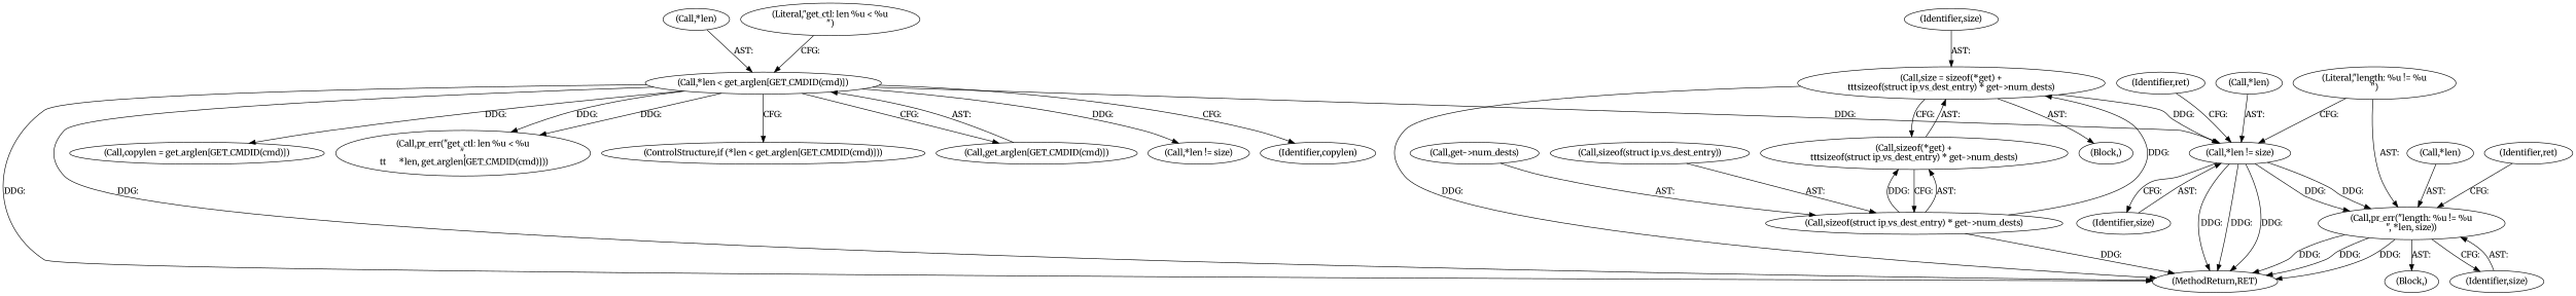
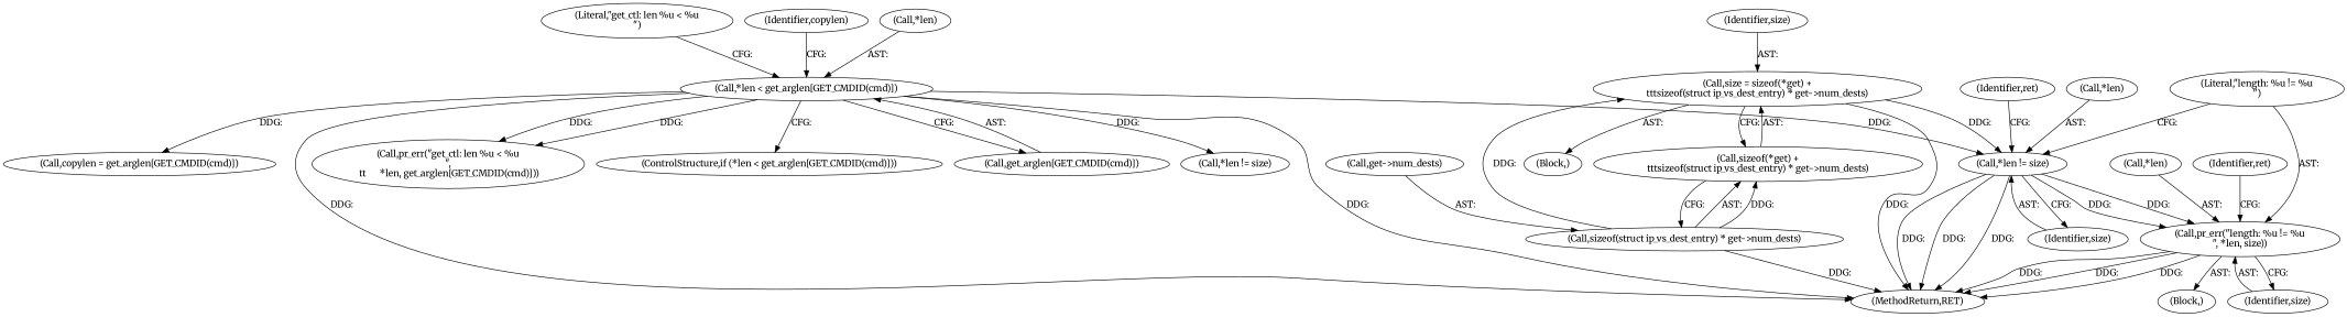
  digraph {
    fontname=Merriweather
    node [fontname=Merriweather]
    edge [fontname=Merriweather]
    n1 [label="(Call,pr_err(\"length: %u != %u\n\", *len, size))"]
    n2 [label="(Block,)"]
    n3 [label="(MethodReturn,RET)"]
    n4 [label="(Identifier,size)"]
    n5 [label="(Call,*len != size)"]
    n6 [label="(Identifier,size)"]
    n7 [label="(Call,*len < get_arglen[GET_CMDID(cmd)])"]
    n8 [label="(Call,copylen = get_arglen[GET_CMDID(cmd)])"]
    n9 [label="(Call,pr_err(\"get_ctl: len %u < %u\n\",\n \t\t       *len, get_arglen[GET_CMDID(cmd)]))"]
    n10 [label="(ControlStructure,if (*len < get_arglen[GET_CMDID(cmd)]))"]
    n11 [label="(Call,get_arglen[GET_CMDID(cmd)])"]
    n12 [label="(Call,*len != size)"]
    n13 [label="(Call,size = sizeof(*get) +\n\t\t\tsizeof(struct ip_vs_dest_entry) * get->num_dests)"]
    n14 [label="(Call,sizeof(*get) +\n\t\t\tsizeof(struct ip_vs_dest_entry) * get->num_dests)"]
    n15 [label="(Block,)"]
    n16 [label="(Call,sizeof(struct ip_vs_dest_entry) * get->num_dests)"]
    n17 [label="(Call,get->num_dests)"]
-   n18 [label="(Call,sizeof(struct ip_vs_dest_entry))"]
    n19 [label="(Identifier,ret)"]
    n20 [label="(Call,*len)"]
    n21 [label="(Identifier,ret)"]
    n22 [label="(Call,*len)"]
    n23 [label="(Literal,\"length: %u != %u\n\")"]
    n24 [label="(Call,*len)"]
    n25 [label="(Literal,\"get_ctl: len %u < %u\n\")"]
    n26 [label="(Identifier,copylen)"]
    n27 [label="(Identifier,size)"]
    n1 -> n2 [label="AST: "]
    n1 -> n3 [label="DDG: "]
    n1 -> n3 [label="DDG: "]
    n1 -> n3 [label="DDG: "]
    n1 -> n4 [label="CFG: "]
    n4 -> n1 [label="AST: "]
    n5 -> n1 [label="DDG: "]
    n5 -> n1 [label="DDG: "]
    n5 -> n3 [label="DDG: "]
    n5 -> n3 [label="DDG: "]
    n5 -> n3 [label="DDG: "]
    n5 -> n6 [label="CFG: "]
    n6 -> n5 [label="AST: "]
    n7 -> n3 [label="DDG: "]
    n7 -> n3 [label="DDG: "]
    n7 -> n5 [label="DDG: "]
    n7 -> n8 [label="DDG: "]
    n7 -> n9 [label="DDG: "]
    n7 -> n9 [label="DDG: "]
    n7 -> n10 [label="CFG: "]
    n7 -> n11 [label="CFG: "]
    n7 -> n12 [label="DDG: "]
    n11 -> n7 [label="AST: "]
    n13 -> n3 [label="DDG: "]
    n13 -> n5 [label="DDG: "]
    n13 -> n14 [label="CFG: "]
    n13 -> n15 [label="AST: "]
    n14 -> n13 [label="AST: "]
    n14 -> n16 [label="CFG: "]
    n16 -> n3 [label="DDG: "]
    n16 -> n13 [label="DDG: "]
    n16 -> n14 [label="AST: "]
    n16 -> n14 [label="DDG: "]
    n17 -> n16 [label="AST: "]
-   n18 -> n16 [label="AST: "]
    n19 -> n5 [label="CFG: "]
    n20 -> n1 [label="AST: "]
    n21 -> n1 [label="CFG: "]
    n22 -> n5 [label="AST: "]
    n23 -> n1 [label="AST: "]
    n23 -> n5 [label="CFG: "]
    n24 -> n7 [label="AST: "]
    n25 -> n7 [label="CFG: "]
-   n7 -> n26 [label="CFG: "]
+   n26 -> n7 [label="CFG: "]
    n27 -> n13 [label="AST: "]
  }
